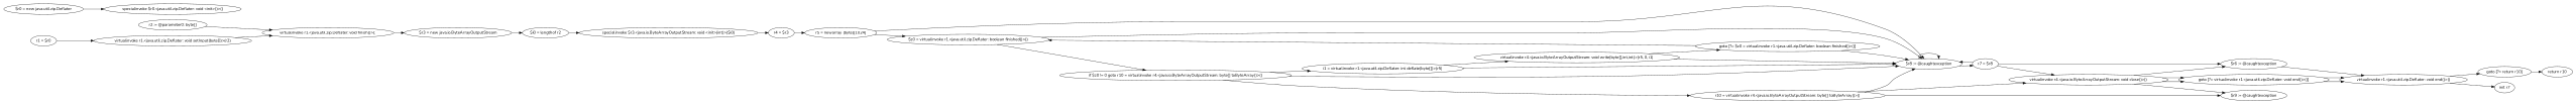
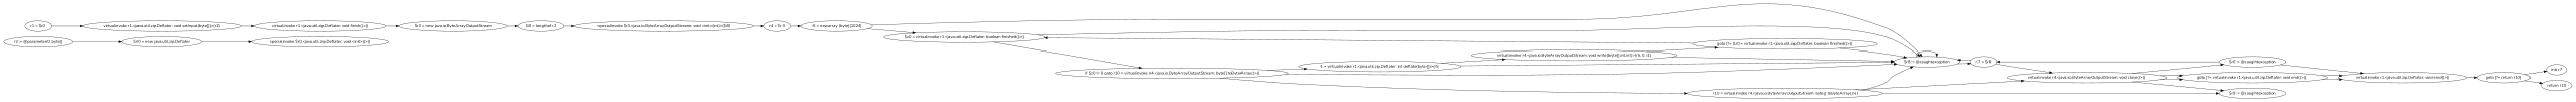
  digraph {
    fontname=Nunito
    rankdir=LR
    node [fontname=Nunito]
    edge [fontname=Nunito]
    "r2 := @parameter0: byte[]"
    "$r0 = new java.util.zip.Deflater"
    "specialinvoke $r0.<java.util.zip.Deflater: void <init>()>()"
    "r1 = $r0"
    "virtualinvoke r1.<java.util.zip.Deflater: void setInput(byte[])>(r2)"
    "virtualinvoke r1.<java.util.zip.Deflater: void finish()>()"
    "$r3 = new java.io.ByteArrayOutputStream"
    "$i0 = lengthof r2"
    "specialinvoke $r3.<java.io.ByteArrayOutputStream: void <init>(int)>($i0)"
    "r4 = $r3"
    "r5 = newarray (byte)[1024]"
    "$z0 = virtualinvoke r1.<java.util.zip.Deflater: boolean finished()>()"
    "$r8 := @caughtexception"
    "if $z0 != 0 goto r10 = virtualinvoke r4.<java.io.ByteArrayOutputStream: byte[] toByteArray()>()"
    "r7 = $r8"
    "i1 = virtualinvoke r1.<java.util.zip.Deflater: int deflate(byte[])>(r5)"
    "r10 = virtualinvoke r4.<java.io.ByteArrayOutputStream: byte[] toByteArray()>()"
    "virtualinvoke r4.<java.io.ByteArrayOutputStream: void write(byte[],int,int)>(r5, 0, i1)"
    "virtualinvoke r4.<java.io.ByteArrayOutputStream: void close()>()"
    "$r9 := @caughtexception"
    "goto [?= $z0 = virtualinvoke r1.<java.util.zip.Deflater: boolean finished()>()]"
    "goto [?= virtualinvoke r1.<java.util.zip.Deflater: void end()>()]"
    "$r6 := @caughtexception"
    "virtualinvoke r1.<java.util.zip.Deflater: void end()>()"
    "goto [?= return r10]"
    n26 [label="init r7"]
    "return r10"
-   "r2 := @parameter0: byte[]" -> "virtualinvoke r1.<java.util.zip.Deflater: void finish()>()"
+   "r2 := @parameter0: byte[]" -> "$r0 = new java.util.zip.Deflater"
    "$r0 = new java.util.zip.Deflater" -> "specialinvoke $r0.<java.util.zip.Deflater: void <init>()>()"
    "r1 = $r0" -> "virtualinvoke r1.<java.util.zip.Deflater: void setInput(byte[])>(r2)"
    "virtualinvoke r1.<java.util.zip.Deflater: void setInput(byte[])>(r2)" -> "virtualinvoke r1.<java.util.zip.Deflater: void finish()>()"
    "virtualinvoke r1.<java.util.zip.Deflater: void finish()>()" -> "$r3 = new java.io.ByteArrayOutputStream"
    "$r3 = new java.io.ByteArrayOutputStream" -> "$i0 = lengthof r2"
    "$i0 = lengthof r2" -> "specialinvoke $r3.<java.io.ByteArrayOutputStream: void <init>(int)>($i0)"
    "specialinvoke $r3.<java.io.ByteArrayOutputStream: void <init>(int)>($i0)" -> "r4 = $r3"
    "r4 = $r3" -> "r5 = newarray (byte)[1024]"
    "r5 = newarray (byte)[1024]" -> "$z0 = virtualinvoke r1.<java.util.zip.Deflater: boolean finished()>()"
    "r5 = newarray (byte)[1024]" -> "$r8 := @caughtexception"
    "$z0 = virtualinvoke r1.<java.util.zip.Deflater: boolean finished()>()" -> "$r8 := @caughtexception"
    "$z0 = virtualinvoke r1.<java.util.zip.Deflater: boolean finished()>()" -> "if $z0 != 0 goto r10 = virtualinvoke r4.<java.io.ByteArrayOutputStream: byte[] toByteArray()>()"
    "$r8 := @caughtexception" -> "$r8 := @caughtexception"
    "$r8 := @caughtexception" -> "r7 = $r8"
    "if $z0 != 0 goto r10 = virtualinvoke r4.<java.io.ByteArrayOutputStream: byte[] toByteArray()>()" -> "$r8 := @caughtexception"
    "if $z0 != 0 goto r10 = virtualinvoke r4.<java.io.ByteArrayOutputStream: byte[] toByteArray()>()" -> "i1 = virtualinvoke r1.<java.util.zip.Deflater: int deflate(byte[])>(r5)"
    "if $z0 != 0 goto r10 = virtualinvoke r4.<java.io.ByteArrayOutputStream: byte[] toByteArray()>()" -> "r10 = virtualinvoke r4.<java.io.ByteArrayOutputStream: byte[] toByteArray()>()"
    "r7 = $r8" -> "$r8 := @caughtexception"
    "r7 = $r8" -> "virtualinvoke r4.<java.io.ByteArrayOutputStream: void close()>()"
-   "r7 = $r8" -> "$r6 := @caughtexception"
+   "$r6 := @caughtexception" -> "r7 = $r8"
    "i1 = virtualinvoke r1.<java.util.zip.Deflater: int deflate(byte[])>(r5)" -> "$r8 := @caughtexception"
    "i1 = virtualinvoke r1.<java.util.zip.Deflater: int deflate(byte[])>(r5)" -> "virtualinvoke r4.<java.io.ByteArrayOutputStream: void write(byte[],int,int)>(r5, 0, i1)"
    "r10 = virtualinvoke r4.<java.io.ByteArrayOutputStream: byte[] toByteArray()>()" -> "$r8 := @caughtexception"
    "r10 = virtualinvoke r4.<java.io.ByteArrayOutputStream: byte[] toByteArray()>()" -> "virtualinvoke r4.<java.io.ByteArrayOutputStream: void close()>()"
    "r10 = virtualinvoke r4.<java.io.ByteArrayOutputStream: byte[] toByteArray()>()" -> "$r9 := @caughtexception"
    "virtualinvoke r4.<java.io.ByteArrayOutputStream: void write(byte[],int,int)>(r5, 0, i1)" -> "$r8 := @caughtexception"
    "virtualinvoke r4.<java.io.ByteArrayOutputStream: void write(byte[],int,int)>(r5, 0, i1)" -> "goto [?= $z0 = virtualinvoke r1.<java.util.zip.Deflater: boolean finished()>()]"
    "virtualinvoke r4.<java.io.ByteArrayOutputStream: void close()>()" -> "$r9 := @caughtexception"
    "virtualinvoke r4.<java.io.ByteArrayOutputStream: void close()>()" -> "goto [?= virtualinvoke r1.<java.util.zip.Deflater: void end()>()]"
    "virtualinvoke r4.<java.io.ByteArrayOutputStream: void close()>()" -> "goto [?= virtualinvoke r1.<java.util.zip.Deflater: void end()>()]"
    "virtualinvoke r4.<java.io.ByteArrayOutputStream: void close()>()" -> "$r6 := @caughtexception"
    "goto [?= $z0 = virtualinvoke r1.<java.util.zip.Deflater: boolean finished()>()]" -> "$z0 = virtualinvoke r1.<java.util.zip.Deflater: boolean finished()>()"
    "goto [?= $z0 = virtualinvoke r1.<java.util.zip.Deflater: boolean finished()>()]" -> "$r8 := @caughtexception"
    "goto [?= virtualinvoke r1.<java.util.zip.Deflater: void end()>()]" -> "virtualinvoke r1.<java.util.zip.Deflater: void end()>()"
    "goto [?= virtualinvoke r1.<java.util.zip.Deflater: void end()>()]" -> "virtualinvoke r1.<java.util.zip.Deflater: void end()>()"
    "$r6 := @caughtexception" -> "virtualinvoke r1.<java.util.zip.Deflater: void end()>()"
    "virtualinvoke r1.<java.util.zip.Deflater: void end()>()" -> "goto [?= return r10]"
-   "virtualinvoke r1.<java.util.zip.Deflater: void end()>()" -> n26
+   "goto [?= return r10]" -> n26
    "goto [?= return r10]" -> "return r10"
  }
